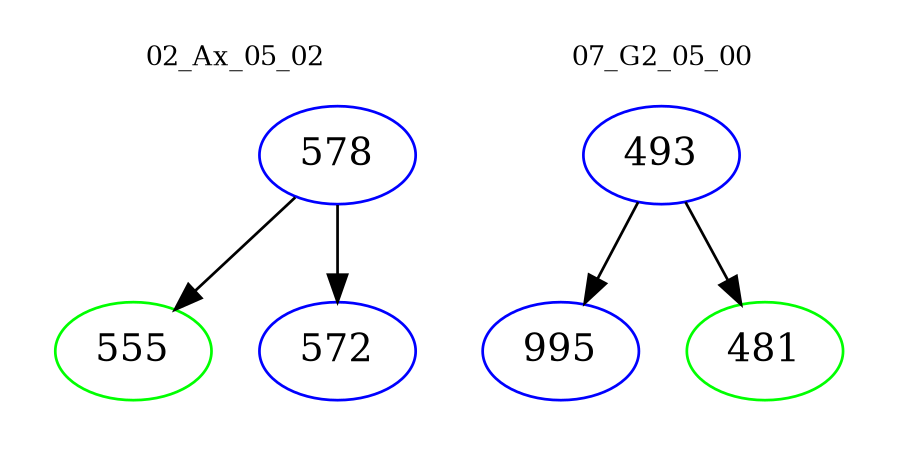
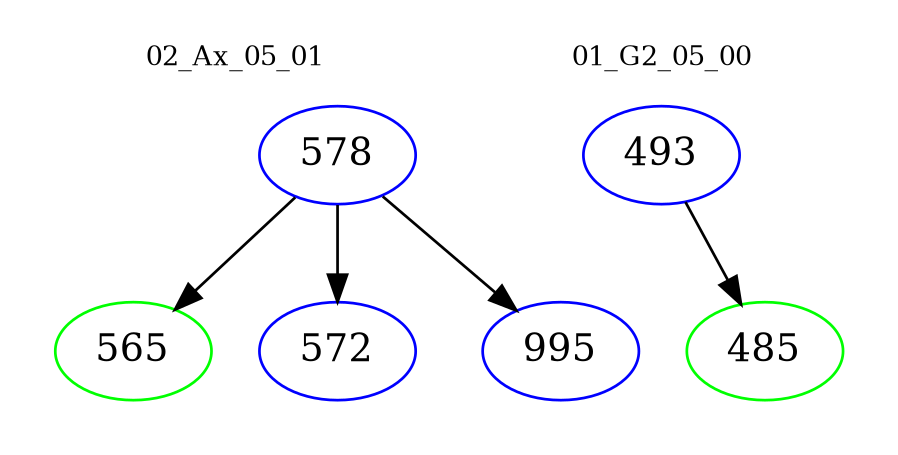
  digraph {
    node [color=blue]
    edge [color=black]
    n1 [label=578]
-   n2 [color=green label=555]
+   n2 [color=green label=565]
    n3 [label=572]
    n4 [label=493]
-   n5 [color=green label=481]
+   n5 [color=green label=485]
    n6 [label=995]
    subgraph cluster_1 {
      color=white
      fontsize=10
-     label="02_Ax_05_02"
+     label="02_Ax_05_01"
      n1
      n2
      n3
    }
    subgraph cluster_2 {
      color=white
      fontsize=10
-     label="07_G2_05_00"
+     label="01_G2_05_00"
      n4
      n5
      n6
    }
    n1 -> n2
    n1 -> n3
    n4 -> n5
-   n4 -> n6
+   n1 -> n6
  }
